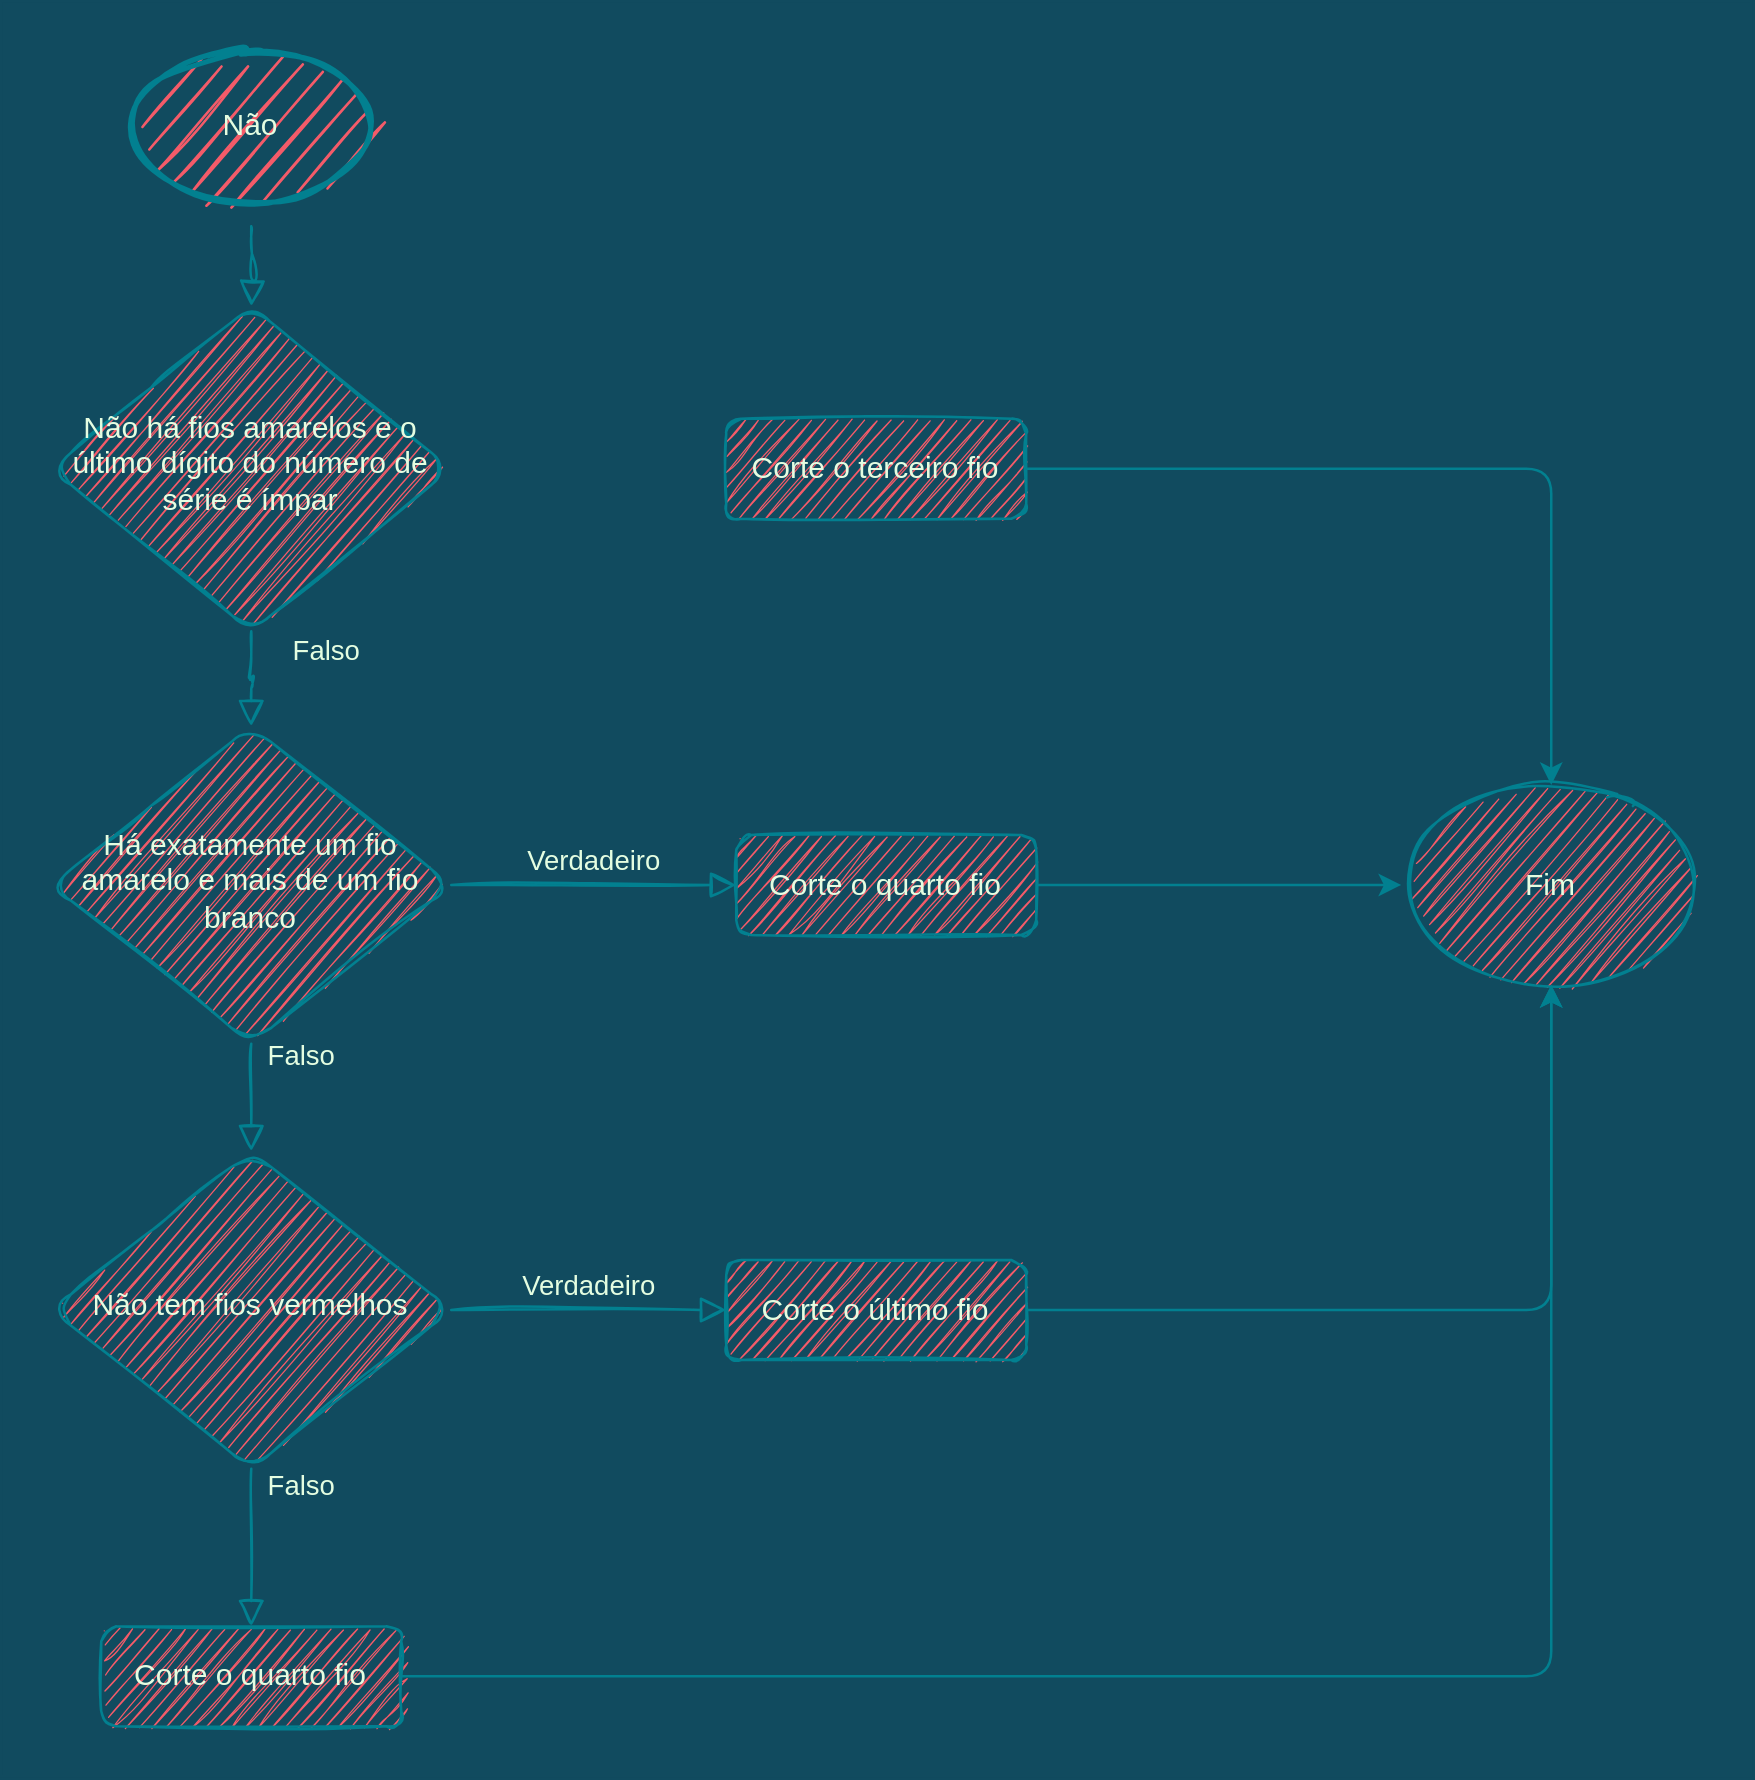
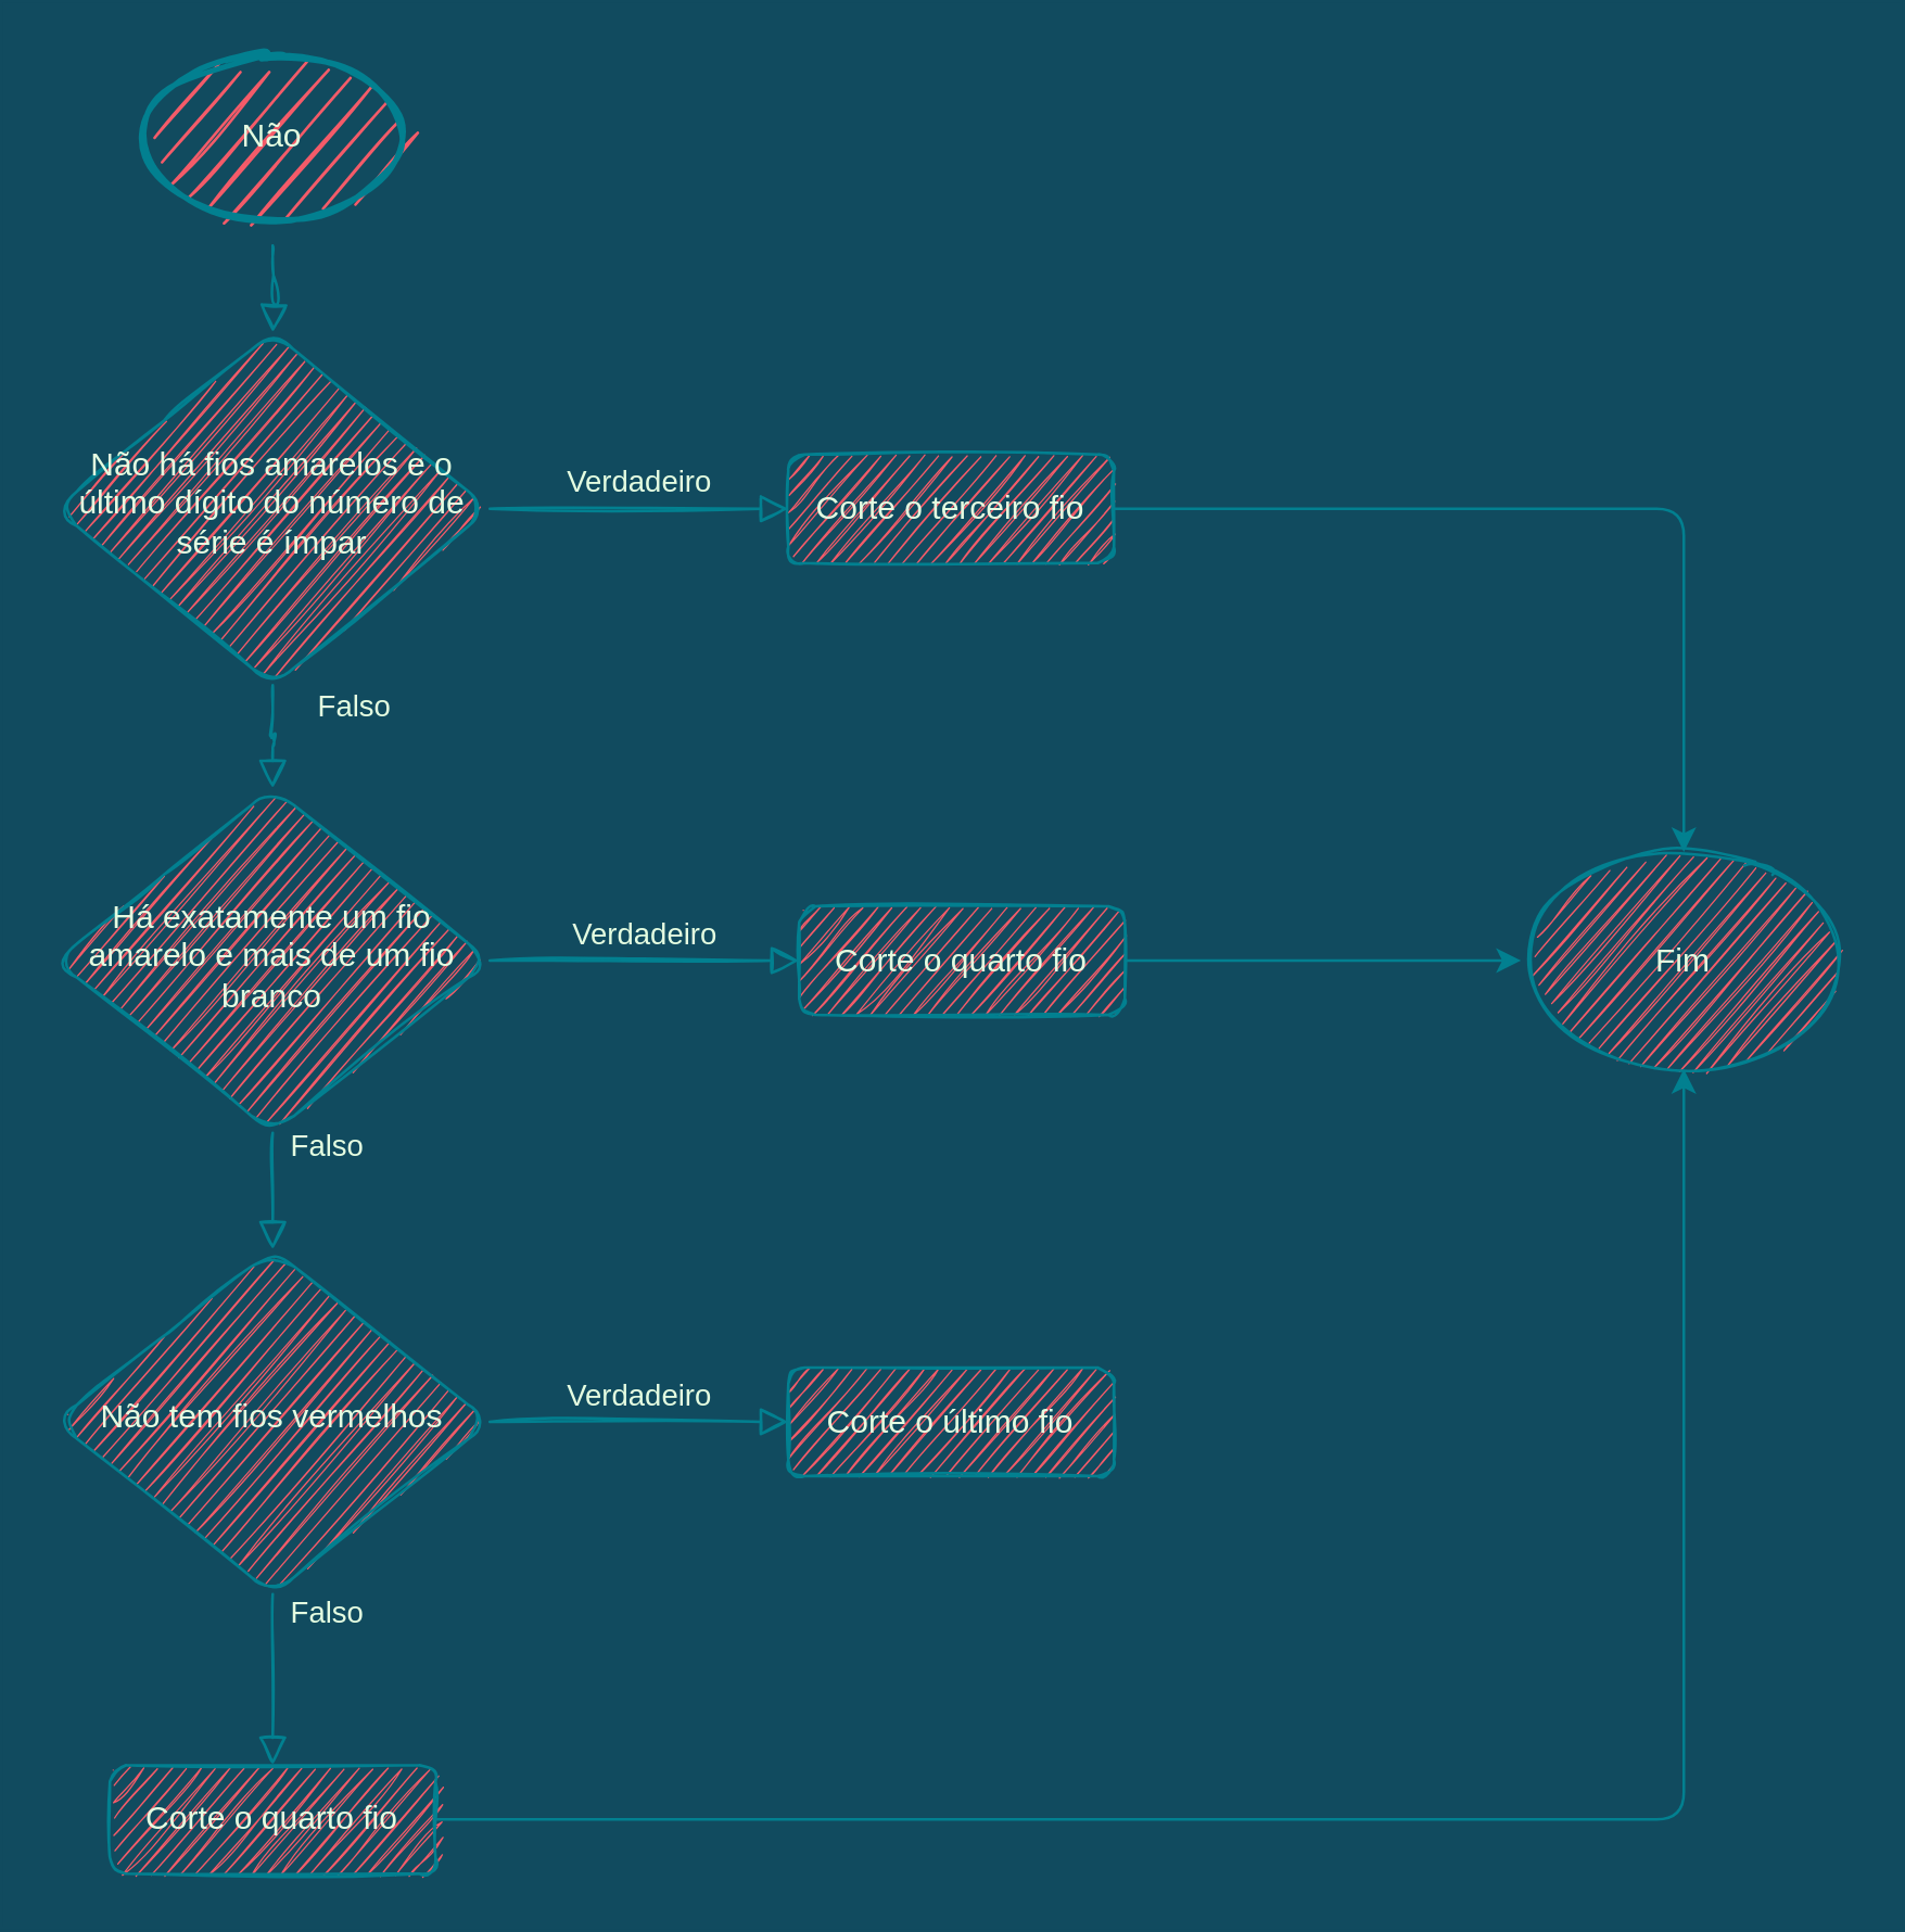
  <mxCell id="0" />
  <mxCell id="1" parent="0" />
  <mxCell id="2" value="" style="html=1;jettySize=auto;orthogonalLoop=1;fontSize=11;endArrow=block;endFill=0;endSize=8;strokeWidth=1;shadow=0;labelBackgroundColor=none;edgeStyle=orthogonalEdgeStyle;strokeColor=#028090;fontColor=#E4FDE1;sketch=1;" parent="1" target="5" edge="1"><mxGeometry relative="1" as="geometry"><mxPoint x="100" y="90" as="sourcePoint" /></mxGeometry></mxCell>
  <mxCell id="3" value="Falso" style="html=1;jettySize=auto;orthogonalLoop=1;fontSize=11;endArrow=block;endFill=0;endSize=8;strokeWidth=1;shadow=0;labelBackgroundColor=none;edgeStyle=orthogonalEdgeStyle;strokeColor=#028090;fontColor=#E4FDE1;sketch=1;" parent="1" source="5" target="10" edge="1"><mxGeometry x="0.048" y="-32" relative="1" as="geometry"><mxPoint x="62" y="-10" as="offset" /></mxGeometry></mxCell>
+ <mxCell id="4" value="Verdadeiro" style="edgeStyle=orthogonalEdgeStyle;html=1;jettySize=auto;orthogonalLoop=1;fontSize=11;endArrow=block;endFill=0;endSize=8;strokeWidth=1;shadow=0;labelBackgroundColor=none;strokeColor=#028090;fontColor=#E4FDE1;sketch=1;" parent="1" source="5" target="7" edge="1"><mxGeometry y="10" relative="1" as="geometry"><mxPoint as="offset" /></mxGeometry></mxCell>
  <mxCell id="5" value="Não há fios amarelos e o último dígito do número de série é ímpar" style="rhombus;whiteSpace=wrap;html=1;shadow=0;fontFamily=Helvetica;fontSize=12;align=center;strokeWidth=1;spacing=6;spacingTop=-4;fillColor=#F45B69;strokeColor=#028090;fontColor=#E4FDE1;rounded=1;sketch=1;" parent="1" vertex="1"><mxGeometry x="20" y="122" width="160" height="130" as="geometry" /></mxCell>
  <mxCell id="6" style="edgeStyle=orthogonalEdgeStyle;curved=0;rounded=1;sketch=0;orthogonalLoop=1;jettySize=auto;html=1;entryX=0.5;entryY=0;entryDx=0;entryDy=0;strokeColor=#028090;fillColor=#F45B69;fontColor=#E4FDE1;" edge="1" parent="1" source="7" target="21"><mxGeometry relative="1" as="geometry" /></mxCell>
  <mxCell id="7" value="Corte o terceiro fio" style="whiteSpace=wrap;html=1;fontSize=12;glass=0;strokeWidth=1;shadow=0;fillColor=#F45B69;strokeColor=#028090;fontColor=#E4FDE1;rounded=1;sketch=1;" parent="1" vertex="1"><mxGeometry x="290" y="167" width="120" height="40" as="geometry" /></mxCell>
  <mxCell id="8" value="Falso" style="html=1;jettySize=auto;orthogonalLoop=1;fontSize=11;endArrow=block;endFill=0;endSize=8;strokeWidth=1;shadow=0;labelBackgroundColor=none;edgeStyle=orthogonalEdgeStyle;entryX=0.5;entryY=0;entryDx=0;entryDy=0;strokeColor=#028090;fontColor=#E4FDE1;sketch=1;" parent="1" source="10" target="15" edge="1"><mxGeometry x="-0.77" y="20" relative="1" as="geometry"><mxPoint as="offset" /><mxPoint x="290" y="420" as="targetPoint" /></mxGeometry></mxCell>
  <mxCell id="9" value="Verdadeiro" style="edgeStyle=orthogonalEdgeStyle;html=1;jettySize=auto;orthogonalLoop=1;fontSize=11;endArrow=block;endFill=0;endSize=8;strokeWidth=1;shadow=0;labelBackgroundColor=none;strokeColor=#028090;fontColor=#E4FDE1;sketch=1;" parent="1" source="10" target="14" edge="1"><mxGeometry y="10" relative="1" as="geometry"><mxPoint as="offset" /></mxGeometry></mxCell>
  <mxCell id="10" value="Há exatamente um fio amarelo e mais de um fio branco" style="rhombus;whiteSpace=wrap;html=1;shadow=0;fontFamily=Helvetica;fontSize=12;align=center;strokeWidth=1;spacing=6;spacingTop=-4;fillColor=#F45B69;strokeColor=#028090;fontColor=#E4FDE1;rounded=1;sketch=1;" parent="1" vertex="1"><mxGeometry x="20" y="290" width="160" height="127" as="geometry" /></mxCell>
  <mxCell id="11" value="" style="edgeStyle=orthogonalEdgeStyle;curved=0;rounded=1;sketch=0;orthogonalLoop=1;jettySize=auto;html=1;strokeColor=#028090;fillColor=#F45B69;fontColor=#E4FDE1;" edge="1" parent="1" source="12" target="21"><mxGeometry relative="1" as="geometry" /></mxCell>
  <mxCell id="12" value="Corte o quarto fio" style="whiteSpace=wrap;html=1;fontSize=12;glass=0;strokeWidth=1;shadow=0;fillColor=#F45B69;strokeColor=#028090;fontColor=#E4FDE1;rounded=1;sketch=1;" parent="1" vertex="1"><mxGeometry x="40" y="650" width="120" height="40" as="geometry" /></mxCell>
  <mxCell id="13" style="edgeStyle=orthogonalEdgeStyle;curved=0;rounded=1;sketch=0;orthogonalLoop=1;jettySize=auto;html=1;entryX=0;entryY=0.5;entryDx=0;entryDy=0;strokeColor=#028090;fillColor=#F45B69;fontColor=#E4FDE1;" edge="1" parent="1" source="14" target="21"><mxGeometry relative="1" as="geometry" /></mxCell>
  <mxCell id="14" value="Corte o quarto fio" style="whiteSpace=wrap;html=1;fontSize=12;glass=0;strokeWidth=1;shadow=0;fillColor=#F45B69;strokeColor=#028090;fontColor=#E4FDE1;rounded=1;sketch=1;" parent="1" vertex="1"><mxGeometry x="294" y="333.5" width="120" height="40" as="geometry" /></mxCell>
  <mxCell id="15" value="Não tem fios vermelhos" style="rhombus;whiteSpace=wrap;html=1;shadow=0;fontFamily=Helvetica;fontSize=12;align=center;strokeWidth=1;spacing=6;spacingTop=-4;fillColor=#F45B69;strokeColor=#028090;fontColor=#E4FDE1;rounded=1;sketch=1;" parent="1" vertex="1"><mxGeometry x="20" y="460" width="160" height="127" as="geometry" /></mxCell>
- <mxCell id="16" style="edgeStyle=orthogonalEdgeStyle;curved=0;rounded=1;sketch=0;orthogonalLoop=1;jettySize=auto;html=1;entryX=0.5;entryY=1;entryDx=0;entryDy=0;strokeColor=#028090;fillColor=#F45B69;fontColor=#E4FDE1;" edge="1" parent="1" source="17" target="21"><mxGeometry relative="1" as="geometry" /></mxCell>
  <mxCell id="17" value="Corte o último fio" style="whiteSpace=wrap;html=1;fontSize=12;glass=0;strokeWidth=1;shadow=0;fillColor=#F45B69;strokeColor=#028090;fontColor=#E4FDE1;rounded=1;sketch=1;" parent="1" vertex="1"><mxGeometry x="290" y="503.5" width="120" height="40" as="geometry" /></mxCell>
  <mxCell id="18" value="Verdadeiro" style="edgeStyle=orthogonalEdgeStyle;html=1;jettySize=auto;orthogonalLoop=1;fontSize=11;endArrow=block;endFill=0;endSize=8;strokeWidth=1;shadow=0;labelBackgroundColor=none;exitX=1;exitY=0.5;exitDx=0;exitDy=0;entryX=0;entryY=0.5;entryDx=0;entryDy=0;strokeColor=#028090;fontColor=#E4FDE1;sketch=1;" parent="1" source="15" target="17" edge="1"><mxGeometry y="10" relative="1" as="geometry"><mxPoint as="offset" /><mxPoint x="190" y="570" as="sourcePoint" /><mxPoint x="304" y="570" as="targetPoint" /></mxGeometry></mxCell>
  <mxCell id="19" value="Falso" style="html=1;jettySize=auto;orthogonalLoop=1;fontSize=11;endArrow=block;endFill=0;endSize=8;strokeWidth=1;shadow=0;labelBackgroundColor=none;edgeStyle=orthogonalEdgeStyle;entryX=0.5;entryY=0;entryDx=0;entryDy=0;exitX=0.5;exitY=1;exitDx=0;exitDy=0;strokeColor=#028090;fontColor=#E4FDE1;sketch=1;" parent="1" source="15" target="12" edge="1"><mxGeometry x="-0.77" y="20" relative="1" as="geometry"><mxPoint as="offset" /><mxPoint x="100" y="630" as="sourcePoint" /><mxPoint x="100" y="673" as="targetPoint" /><Array as="points" /></mxGeometry></mxCell>
  <mxCell id="20" value="Não" style="strokeWidth=2;html=1;shape=mxgraph.flowchart.start_1;whiteSpace=wrap;sketch=1;fillColor=#F45B69;strokeColor=#028090;fontColor=#E4FDE1;" parent="1" vertex="1"><mxGeometry x="50" y="20" width="100" height="60" as="geometry" /></mxCell>
  <mxCell id="21" value="Fim" style="ellipse;whiteSpace=wrap;html=1;rounded=1;shadow=0;fontColor=#E4FDE1;strokeColor=#028090;strokeWidth=1;fillColor=#F45B69;glass=0;sketch=1;" vertex="1" parent="1"><mxGeometry x="560" y="313.5" width="120" height="80" as="geometry" /></mxCell>
